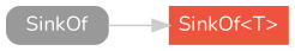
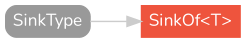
  strict digraph {
    rankdir=LR
    fontname=Nunito
    node [fontcolor=white fontname=Nunito fontsize=12 margin="0.07,0.05" shape=box]
    "SinkOf<T>" [color="#ee543d" fillcolor="#ee543d" height=0.3 style=filled]
-   SinkType [color="#999999" fillcolor="#999999" height=0.3 style="filled,rounded" label=SinkOf]
+   SinkType [color="#999999" fillcolor="#999999" height=0.3 style="filled,rounded"]
    subgraph sub_1 {
      rank=max
      "SinkOf<T>"
    }
    SinkType -> "SinkOf<T>" [color="#cccccc" fontname=Nunito]
  }
